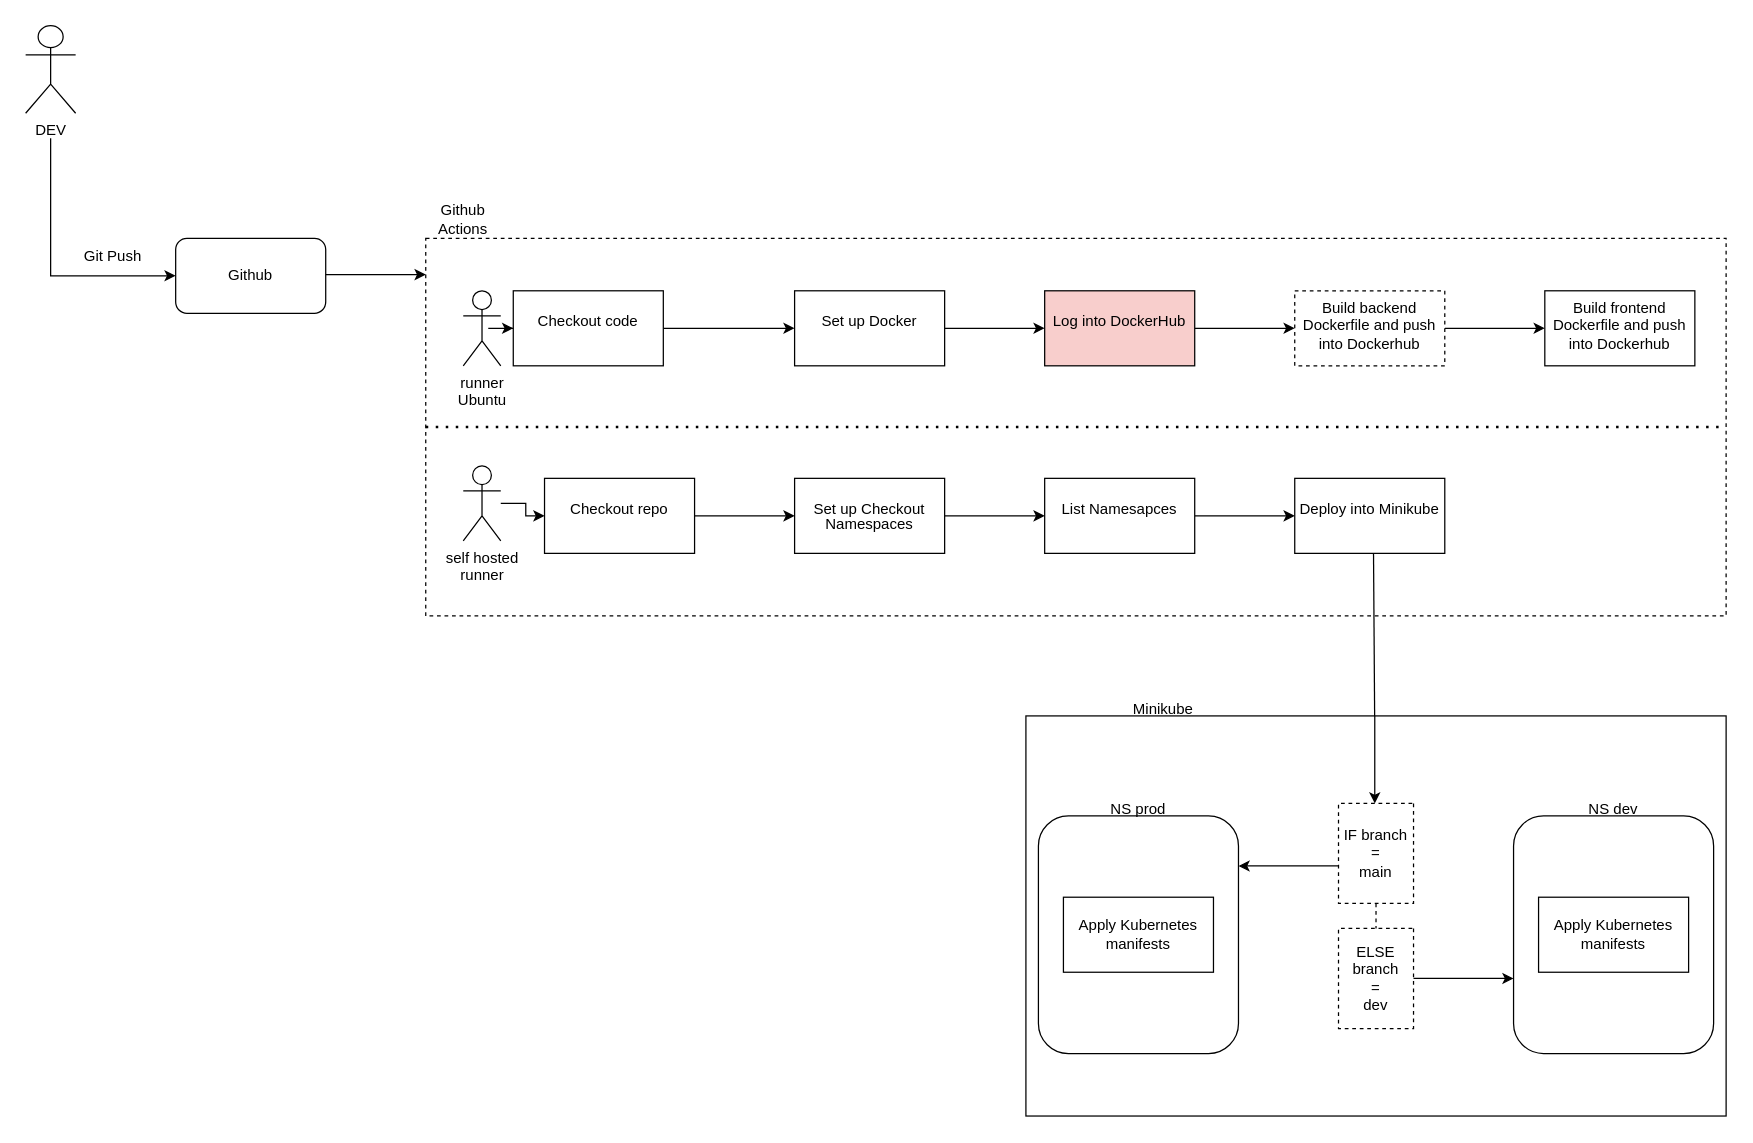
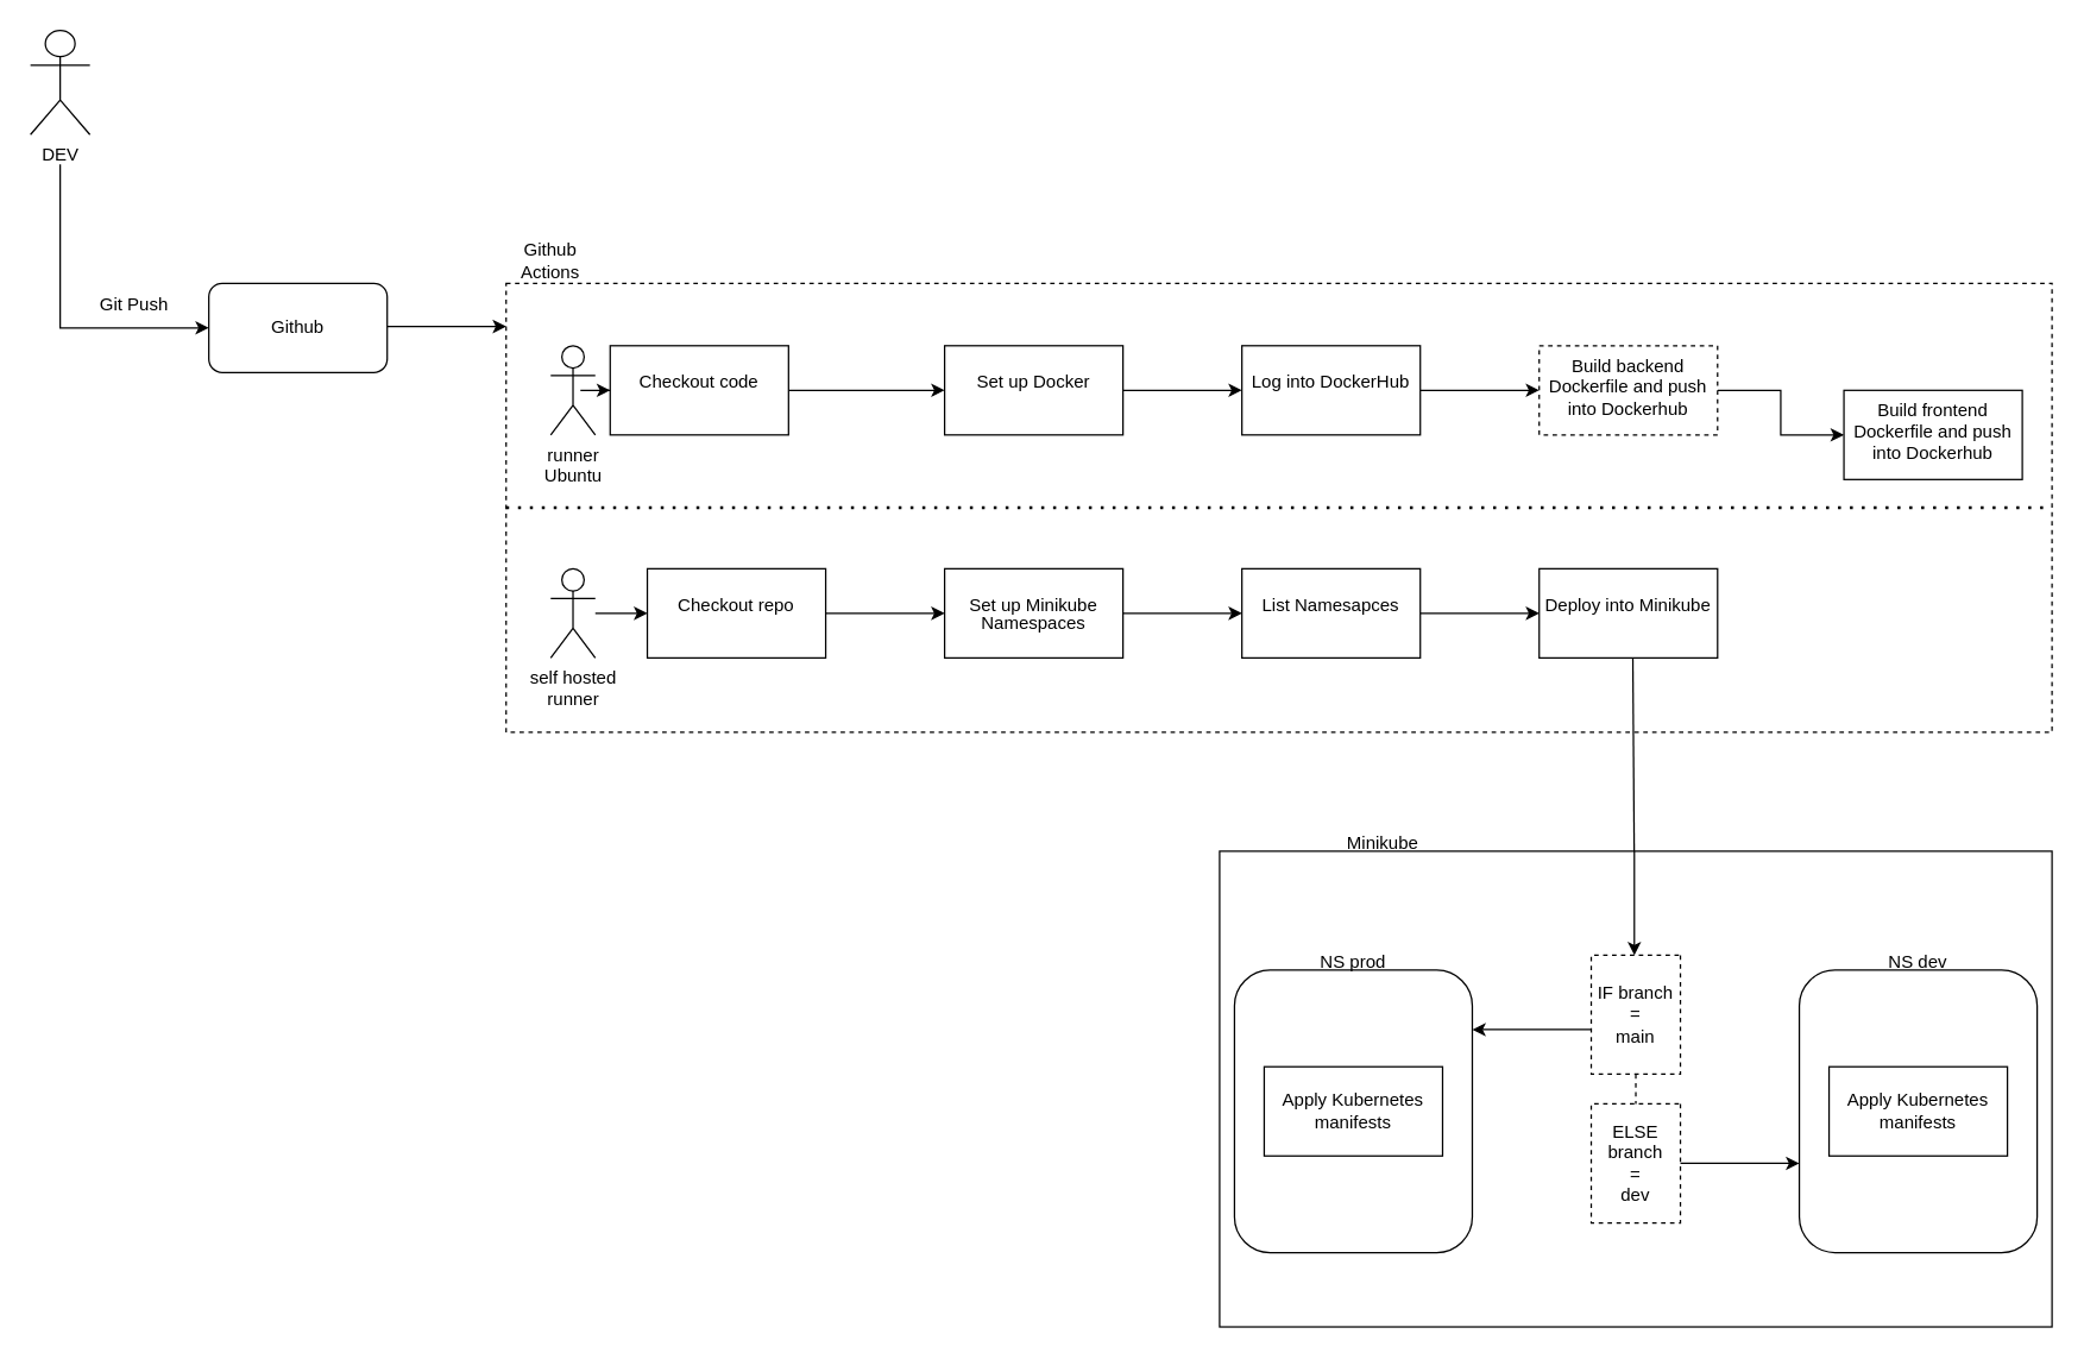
  <mxCell id="0" />
  <mxCell id="1" parent="0" />
  <mxCell id="2" value="DEV" style="shape=umlActor;verticalLabelPosition=bottom;verticalAlign=top;html=1;" vertex="1" parent="1"><mxGeometry x="20" y="20" width="40" height="70" as="geometry" /></mxCell>
  <mxCell id="3" value="" style="endArrow=classic;html=1;rounded=0;" edge="1" parent="1"><mxGeometry width="50" height="50" relative="1" as="geometry"><mxPoint x="40" y="110" as="sourcePoint" /><mxPoint x="140" y="220" as="targetPoint" /><Array as="points"><mxPoint x="40" y="220" /></Array></mxGeometry></mxCell>
  <mxCell id="4" value="Github" style="rounded=1;whiteSpace=wrap;html=1;" vertex="1" parent="1"><mxGeometry x="140" y="190" width="120" height="60" as="geometry" /></mxCell>
  <mxCell id="5" value="Git Push" style="text;html=1;strokeColor=none;fillColor=none;align=center;verticalAlign=middle;whiteSpace=wrap;rounded=0;" vertex="1" parent="1"><mxGeometry x="60" y="190" width="60" height="30" as="geometry" /></mxCell>
  <mxCell id="6" value="" style="rounded=0;whiteSpace=wrap;html=1;dashed=1;movable=0;resizable=0;rotatable=0;deletable=0;editable=0;locked=1;connectable=0;" vertex="1" parent="1"><mxGeometry x="340" y="190" width="1040" height="302" as="geometry" /></mxCell>
  <mxCell id="7" value="&lt;div&gt;Github Actions&lt;/div&gt;" style="text;html=1;strokeColor=none;fillColor=none;align=center;verticalAlign=middle;whiteSpace=wrap;rounded=0;" vertex="1" parent="1"><mxGeometry x="340" y="160" width="60" height="30" as="geometry" /></mxCell>
  <mxCell id="8" value="" style="endArrow=classic;html=1;rounded=0;" edge="1" parent="1"><mxGeometry width="50" height="50" relative="1" as="geometry"><mxPoint x="260" y="219.05" as="sourcePoint" /><mxPoint x="340" y="219.05" as="targetPoint" /></mxGeometry></mxCell>
  <mxCell id="9" value="" style="endArrow=none;dashed=1;html=1;dashPattern=1 3;strokeWidth=2;rounded=0;entryX=1;entryY=0.5;entryDx=0;entryDy=0;exitX=0;exitY=0.5;exitDx=0;exitDy=0;" edge="1" parent="1" source="6" target="6"><mxGeometry width="50" height="50" relative="1" as="geometry"><mxPoint x="460" y="342" as="sourcePoint" /><mxPoint x="510" y="292" as="targetPoint" /></mxGeometry></mxCell>
  <mxCell id="10" value="" style="edgeStyle=orthogonalEdgeStyle;rounded=0;orthogonalLoop=1;jettySize=auto;html=1;" edge="1" parent="1" source="11" target="13"><mxGeometry relative="1" as="geometry" /></mxCell>
  <mxCell id="11" value="&lt;div&gt;runner &lt;br&gt;&lt;/div&gt;&lt;div&gt;Ubuntu&lt;/div&gt;" style="shape=umlActor;verticalLabelPosition=bottom;verticalAlign=top;html=1;outlineConnect=0;" vertex="1" parent="1"><mxGeometry x="370" y="232" width="30" height="60" as="geometry" /></mxCell>
  <mxCell id="12" value="" style="edgeStyle=orthogonalEdgeStyle;rounded=0;orthogonalLoop=1;jettySize=auto;html=1;" edge="1" parent="1" source="13" target="15"><mxGeometry relative="1" as="geometry" /></mxCell>
  <mxCell id="13" value="&lt;p style=&quot;line-height: 100%;&quot;&gt;Checkout code&lt;br&gt;&lt;/p&gt;&lt;p style=&quot;line-height: 100%;&quot;&gt;&lt;br&gt;&lt;/p&gt;&lt;p&gt;&lt;/p&gt;" style="whiteSpace=wrap;html=1;verticalAlign=top;" vertex="1" parent="1"><mxGeometry x="410" y="232" width="120" height="60" as="geometry" /></mxCell>
  <mxCell id="14" value="" style="edgeStyle=orthogonalEdgeStyle;rounded=0;orthogonalLoop=1;jettySize=auto;html=1;" edge="1" parent="1" source="15" target="17"><mxGeometry relative="1" as="geometry" /></mxCell>
  <mxCell id="15" value="&lt;p style=&quot;line-height: 100%;&quot;&gt;Set up Docker&lt;br&gt;&lt;/p&gt;" style="whiteSpace=wrap;html=1;verticalAlign=top;" vertex="1" parent="1"><mxGeometry x="635" y="232" width="120" height="60" as="geometry" /></mxCell>
  <mxCell id="16" value="" style="edgeStyle=orthogonalEdgeStyle;rounded=0;orthogonalLoop=1;jettySize=auto;html=1;" edge="1" parent="1" source="17" target="19"><mxGeometry relative="1" as="geometry" /></mxCell>
- <mxCell id="17" value="&lt;p style=&quot;line-height: 100%;&quot;&gt;Log into DockerHub&lt;/p&gt;" style="whiteSpace=wrap;html=1;verticalAlign=top;fillColor=#f8cecc;" vertex="1" parent="1"><mxGeometry x="835" y="232" width="120" height="60" as="geometry" /></mxCell>
+ <mxCell id="17" value="&lt;p style=&quot;line-height: 100%;&quot;&gt;Log into DockerHub&lt;/p&gt;" style="whiteSpace=wrap;html=1;verticalAlign=top;" vertex="1" parent="1"><mxGeometry x="835" y="232" width="120" height="60" as="geometry" /></mxCell>
  <mxCell id="18" value="" style="edgeStyle=orthogonalEdgeStyle;rounded=0;orthogonalLoop=1;jettySize=auto;html=1;" edge="1" parent="1" source="19" target="20"><mxGeometry relative="1" as="geometry" /></mxCell>
  <mxCell id="19" value="Build backend Dockerfile and push into Dockerhub" style="whiteSpace=wrap;html=1;verticalAlign=top;dashed=1;" vertex="1" parent="1"><mxGeometry x="1035" y="232" width="120" height="60" as="geometry" /></mxCell>
- <mxCell id="20" value="Build frontend Dockerfile and push into Dockerhub" style="whiteSpace=wrap;html=1;verticalAlign=top;" vertex="1" parent="1"><mxGeometry x="1235" y="232" width="120" height="60" as="geometry" /></mxCell>
+ <mxCell id="20" value="Build frontend Dockerfile and push into Dockerhub" style="whiteSpace=wrap;html=1;verticalAlign=top;" vertex="1" parent="1"><mxGeometry x="1240" y="262" width="120" height="60" as="geometry" /></mxCell>
  <mxCell id="21" value="" style="edgeStyle=orthogonalEdgeStyle;rounded=0;orthogonalLoop=1;jettySize=auto;html=1;" edge="1" parent="1" source="22" target="24"><mxGeometry relative="1" as="geometry" /></mxCell>
- <mxCell id="22" value="&lt;div&gt;self hosted&lt;/div&gt;&lt;div&gt;runner&lt;br&gt;&lt;/div&gt;" style="shape=umlActor;verticalLabelPosition=bottom;verticalAlign=top;html=1;outlineConnect=0;" vertex="1" parent="1"><mxGeometry x="370" y="372" width="30" height="60" as="geometry" /></mxCell>
+ <mxCell id="22" value="&lt;div&gt;self hosted&lt;/div&gt;&lt;div&gt;runner&lt;br&gt;&lt;/div&gt;" style="shape=umlActor;verticalLabelPosition=bottom;verticalAlign=top;html=1;outlineConnect=0;" vertex="1" parent="1"><mxGeometry x="370" y="382" width="30" height="60" as="geometry" /></mxCell>
  <mxCell id="23" value="" style="edgeStyle=orthogonalEdgeStyle;rounded=0;orthogonalLoop=1;jettySize=auto;html=1;" edge="1" parent="1" source="24" target="26"><mxGeometry relative="1" as="geometry" /></mxCell>
  <mxCell id="24" value="&lt;p style=&quot;line-height: 100%;&quot;&gt;Checkout repo&lt;br&gt;&lt;/p&gt;&lt;p style=&quot;line-height: 100%;&quot;&gt;&lt;br&gt;&lt;/p&gt;&lt;p&gt;&lt;/p&gt;" style="whiteSpace=wrap;html=1;verticalAlign=top;" vertex="1" parent="1"><mxGeometry x="435" y="382" width="120" height="60" as="geometry" /></mxCell>
  <mxCell id="25" value="" style="edgeStyle=orthogonalEdgeStyle;rounded=0;orthogonalLoop=1;jettySize=auto;html=1;" edge="1" parent="1" source="26" target="28"><mxGeometry relative="1" as="geometry" /></mxCell>
- <mxCell id="26" value="&lt;p style=&quot;line-height: 100%;&quot;&gt;Set up Checkout Namespaces&lt;br&gt;&lt;/p&gt;" style="whiteSpace=wrap;html=1;verticalAlign=top;" vertex="1" parent="1"><mxGeometry x="635" y="382" width="120" height="60" as="geometry" /></mxCell>
+ <mxCell id="26" value="&lt;p style=&quot;line-height: 100%;&quot;&gt;Set up Minikube Namespaces&lt;br&gt;&lt;/p&gt;" style="whiteSpace=wrap;html=1;verticalAlign=top;" vertex="1" parent="1"><mxGeometry x="635" y="382" width="120" height="60" as="geometry" /></mxCell>
  <mxCell id="27" value="" style="edgeStyle=orthogonalEdgeStyle;rounded=0;orthogonalLoop=1;jettySize=auto;html=1;" edge="1" parent="1" source="28" target="29"><mxGeometry relative="1" as="geometry" /></mxCell>
  <mxCell id="28" value="&lt;p style=&quot;line-height: 110%;&quot;&gt;List Namesapces&lt;br&gt;&lt;/p&gt;" style="whiteSpace=wrap;html=1;verticalAlign=top;" vertex="1" parent="1"><mxGeometry x="835" y="382" width="120" height="60" as="geometry" /></mxCell>
  <mxCell id="29" value="&lt;p style=&quot;line-height: 100%;&quot;&gt;Deploy into Minikube&lt;br&gt;&lt;/p&gt;" style="whiteSpace=wrap;html=1;verticalAlign=top;" vertex="1" parent="1"><mxGeometry x="1035" y="382" width="120" height="60" as="geometry" /></mxCell>
  <mxCell id="30" value="" style="rounded=0;whiteSpace=wrap;html=1;fillColor=none;movable=0;resizable=0;rotatable=0;deletable=0;editable=0;locked=1;connectable=0;" vertex="1" parent="1"><mxGeometry x="820" y="572" width="560" height="320" as="geometry" /></mxCell>
  <mxCell id="31" value="" style="endArrow=none;html=1;rounded=0;exitX=0.5;exitY=1;exitDx=0;exitDy=0;" edge="1" parent="1" target="30"><mxGeometry width="50" height="50" relative="1" as="geometry"><mxPoint x="1098" y="442" as="sourcePoint" /><mxPoint x="1098" y="572" as="targetPoint" /></mxGeometry></mxCell>
  <mxCell id="32" value="Minikube" style="text;html=1;strokeColor=none;fillColor=none;align=center;verticalAlign=middle;whiteSpace=wrap;rounded=0;" vertex="1" parent="1"><mxGeometry x="900" y="552" width="60" height="30" as="geometry" /></mxCell>
  <mxCell id="33" value="" style="rounded=1;whiteSpace=wrap;html=1;direction=south;" vertex="1" parent="1"><mxGeometry x="830" y="652" width="160" height="190" as="geometry" /></mxCell>
  <mxCell id="34" value="" style="rounded=1;whiteSpace=wrap;html=1;direction=south;" vertex="1" parent="1"><mxGeometry x="1210" y="652" width="160" height="190" as="geometry" /></mxCell>
  <mxCell id="35" value="NS prod" style="text;html=1;strokeColor=none;fillColor=none;align=center;verticalAlign=middle;whiteSpace=wrap;rounded=0;" vertex="1" parent="1"><mxGeometry x="880" y="632" width="60" height="30" as="geometry" /></mxCell>
  <mxCell id="36" value="NS dev" style="text;html=1;strokeColor=none;fillColor=none;align=center;verticalAlign=middle;whiteSpace=wrap;rounded=0;" vertex="1" parent="1"><mxGeometry x="1260" y="632" width="60" height="30" as="geometry" /></mxCell>
  <mxCell id="37" value="&lt;div&gt;IF branch&lt;/div&gt;&lt;div&gt;=&lt;/div&gt;&lt;div&gt;main&lt;br&gt;&lt;/div&gt;" style="rounded=0;whiteSpace=wrap;html=1;rotation=0;direction=south;dashed=1;" vertex="1" parent="1"><mxGeometry x="1070" y="642" width="60" height="80" as="geometry" /></mxCell>
  <mxCell id="38" value="&lt;div&gt;ELSE branch&lt;/div&gt;&lt;div&gt;=&lt;/div&gt;&lt;div&gt;dev&lt;br&gt;&lt;/div&gt;" style="rounded=0;whiteSpace=wrap;html=1;rotation=0;direction=south;dashed=1;" vertex="1" parent="1"><mxGeometry x="1070" y="742" width="60" height="80" as="geometry" /></mxCell>
  <mxCell id="39" value="" style="endArrow=classic;html=1;rounded=0;entryX=0;entryY=0.5;entryDx=0;entryDy=0;" edge="1" parent="1"><mxGeometry width="50" height="50" relative="1" as="geometry"><mxPoint x="1099" y="572" as="sourcePoint" /><mxPoint x="1099" y="642" as="targetPoint" /></mxGeometry></mxCell>
  <mxCell id="40" value="" style="endArrow=classic;html=1;rounded=0;" edge="1" parent="1"><mxGeometry width="50" height="50" relative="1" as="geometry"><mxPoint x="1070" y="692" as="sourcePoint" /><mxPoint x="990" y="692" as="targetPoint" /></mxGeometry></mxCell>
  <mxCell id="41" value="" style="endArrow=none;html=1;rounded=0;exitX=1;exitY=0.5;exitDx=0;exitDy=0;entryX=0;entryY=0.5;entryDx=0;entryDy=0;dashed=1;" edge="1" parent="1" source="37" target="38"><mxGeometry width="50" height="50" relative="1" as="geometry"><mxPoint x="1010" y="672" as="sourcePoint" /><mxPoint x="1060" y="622" as="targetPoint" /></mxGeometry></mxCell>
  <mxCell id="42" value="" style="endArrow=classic;html=1;rounded=0;exitX=0.5;exitY=0;exitDx=0;exitDy=0;entryX=0.684;entryY=1;entryDx=0;entryDy=0;entryPerimeter=0;" edge="1" parent="1" source="38" target="34"><mxGeometry width="50" height="50" relative="1" as="geometry"><mxPoint x="1010" y="702" as="sourcePoint" /><mxPoint x="1060" y="652" as="targetPoint" /></mxGeometry></mxCell>
  <mxCell id="43" value="&lt;div&gt;Apply Kubernetes&lt;/div&gt;&lt;div&gt;manifests&lt;br&gt;&lt;/div&gt;" style="rounded=0;whiteSpace=wrap;html=1;" vertex="1" parent="1"><mxGeometry x="850" y="717" width="120" height="60" as="geometry" /></mxCell>
  <mxCell id="44" value="&lt;div&gt;Apply Kubernetes&lt;/div&gt;&lt;div&gt;manifests&lt;br&gt;&lt;/div&gt;" style="rounded=0;whiteSpace=wrap;html=1;" vertex="1" parent="1"><mxGeometry x="1230" y="717" width="120" height="60" as="geometry" /></mxCell>
